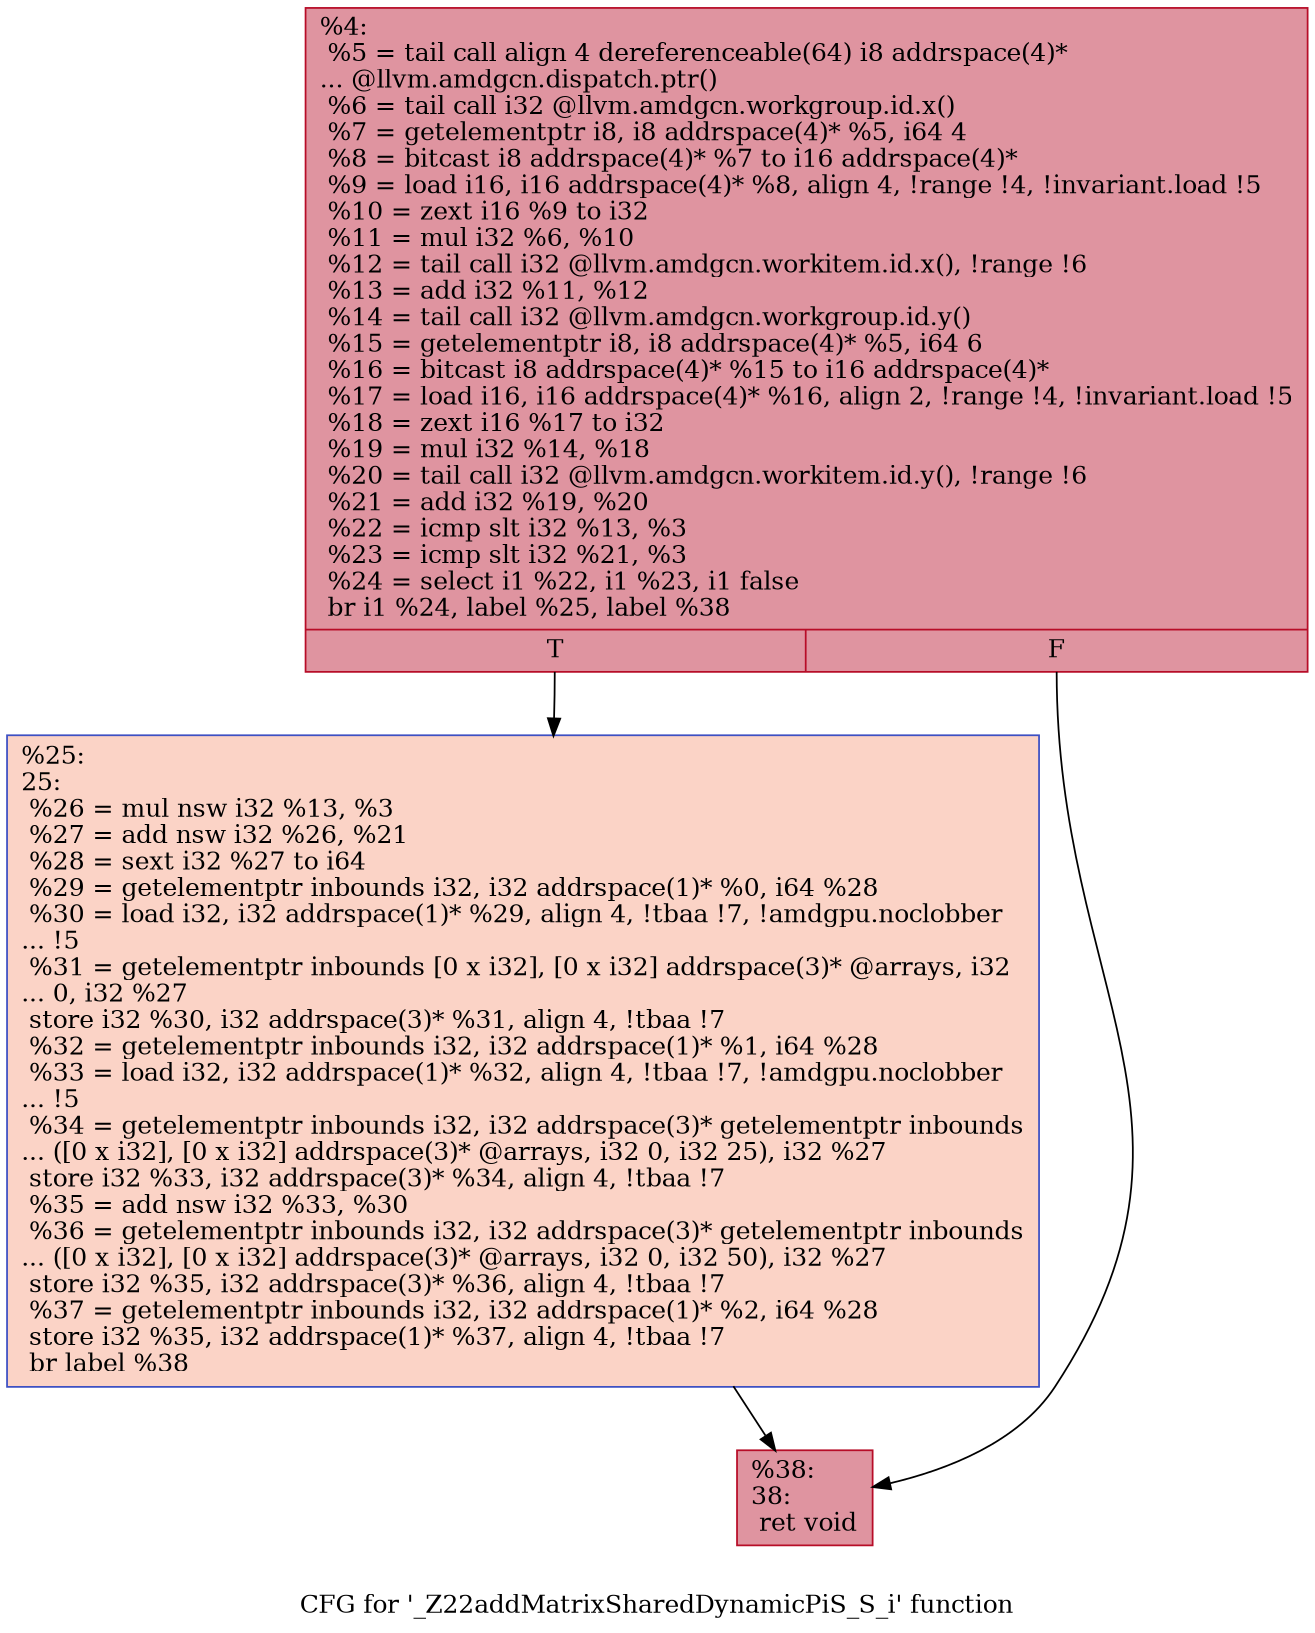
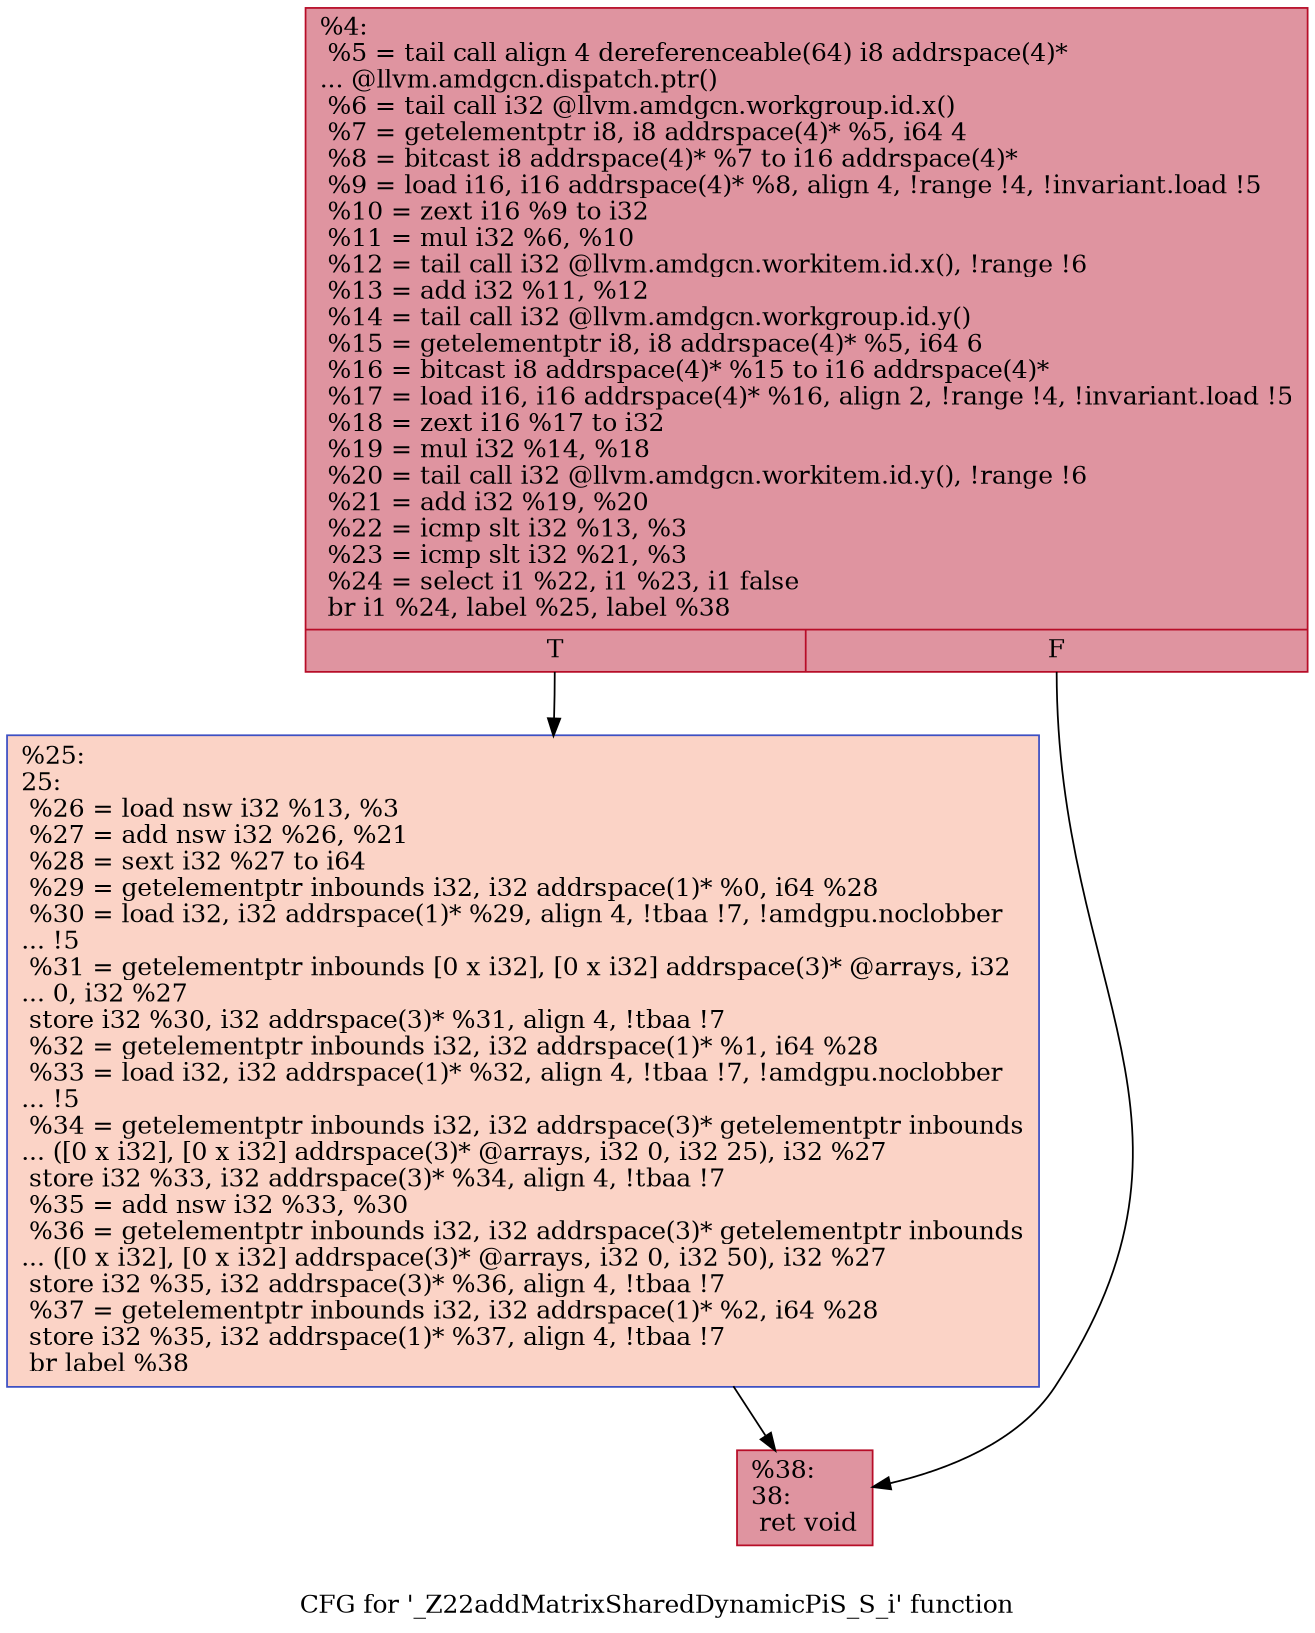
  digraph {
    label="CFG for '_Z22addMatrixSharedDynamicPiS_S_i' function"
    node [color="#b70d28ff" fillcolor="#b70d2870" shape=record style=filled]
    n1 [label="{%4:\l  %5 = tail call align 4 dereferenceable(64) i8 addrspace(4)*\l... @llvm.amdgcn.dispatch.ptr()\l  %6 = tail call i32 @llvm.amdgcn.workgroup.id.x()\l  %7 = getelementptr i8, i8 addrspace(4)* %5, i64 4\l  %8 = bitcast i8 addrspace(4)* %7 to i16 addrspace(4)*\l  %9 = load i16, i16 addrspace(4)* %8, align 4, !range !4, !invariant.load !5\l  %10 = zext i16 %9 to i32\l  %11 = mul i32 %6, %10\l  %12 = tail call i32 @llvm.amdgcn.workitem.id.x(), !range !6\l  %13 = add i32 %11, %12\l  %14 = tail call i32 @llvm.amdgcn.workgroup.id.y()\l  %15 = getelementptr i8, i8 addrspace(4)* %5, i64 6\l  %16 = bitcast i8 addrspace(4)* %15 to i16 addrspace(4)*\l  %17 = load i16, i16 addrspace(4)* %16, align 2, !range !4, !invariant.load !5\l  %18 = zext i16 %17 to i32\l  %19 = mul i32 %14, %18\l  %20 = tail call i32 @llvm.amdgcn.workitem.id.y(), !range !6\l  %21 = add i32 %19, %20\l  %22 = icmp slt i32 %13, %3\l  %23 = icmp slt i32 %21, %3\l  %24 = select i1 %22, i1 %23, i1 false\l  br i1 %24, label %25, label %38\l|{<s0>T|<s1>F}}"]
-   n2 [color="#3d50c3ff" fillcolor="#f59c7d70" label="{%25:\l25:                                               \l  %26 = mul nsw i32 %13, %3\l  %27 = add nsw i32 %26, %21\l  %28 = sext i32 %27 to i64\l  %29 = getelementptr inbounds i32, i32 addrspace(1)* %0, i64 %28\l  %30 = load i32, i32 addrspace(1)* %29, align 4, !tbaa !7, !amdgpu.noclobber\l... !5\l  %31 = getelementptr inbounds [0 x i32], [0 x i32] addrspace(3)* @arrays, i32\l... 0, i32 %27\l  store i32 %30, i32 addrspace(3)* %31, align 4, !tbaa !7\l  %32 = getelementptr inbounds i32, i32 addrspace(1)* %1, i64 %28\l  %33 = load i32, i32 addrspace(1)* %32, align 4, !tbaa !7, !amdgpu.noclobber\l... !5\l  %34 = getelementptr inbounds i32, i32 addrspace(3)* getelementptr inbounds\l... ([0 x i32], [0 x i32] addrspace(3)* @arrays, i32 0, i32 25), i32 %27\l  store i32 %33, i32 addrspace(3)* %34, align 4, !tbaa !7\l  %35 = add nsw i32 %33, %30\l  %36 = getelementptr inbounds i32, i32 addrspace(3)* getelementptr inbounds\l... ([0 x i32], [0 x i32] addrspace(3)* @arrays, i32 0, i32 50), i32 %27\l  store i32 %35, i32 addrspace(3)* %36, align 4, !tbaa !7\l  %37 = getelementptr inbounds i32, i32 addrspace(1)* %2, i64 %28\l  store i32 %35, i32 addrspace(1)* %37, align 4, !tbaa !7\l  br label %38\l}"]
+   n2 [color="#3d50c3ff" fillcolor="#f59c7d70" label="{%25:\l25:                                               \l  %26 = load nsw i32 %13, %3\l  %27 = add nsw i32 %26, %21\l  %28 = sext i32 %27 to i64\l  %29 = getelementptr inbounds i32, i32 addrspace(1)* %0, i64 %28\l  %30 = load i32, i32 addrspace(1)* %29, align 4, !tbaa !7, !amdgpu.noclobber\l... !5\l  %31 = getelementptr inbounds [0 x i32], [0 x i32] addrspace(3)* @arrays, i32\l... 0, i32 %27\l  store i32 %30, i32 addrspace(3)* %31, align 4, !tbaa !7\l  %32 = getelementptr inbounds i32, i32 addrspace(1)* %1, i64 %28\l  %33 = load i32, i32 addrspace(1)* %32, align 4, !tbaa !7, !amdgpu.noclobber\l... !5\l  %34 = getelementptr inbounds i32, i32 addrspace(3)* getelementptr inbounds\l... ([0 x i32], [0 x i32] addrspace(3)* @arrays, i32 0, i32 25), i32 %27\l  store i32 %33, i32 addrspace(3)* %34, align 4, !tbaa !7\l  %35 = add nsw i32 %33, %30\l  %36 = getelementptr inbounds i32, i32 addrspace(3)* getelementptr inbounds\l... ([0 x i32], [0 x i32] addrspace(3)* @arrays, i32 0, i32 50), i32 %27\l  store i32 %35, i32 addrspace(3)* %36, align 4, !tbaa !7\l  %37 = getelementptr inbounds i32, i32 addrspace(1)* %2, i64 %28\l  store i32 %35, i32 addrspace(1)* %37, align 4, !tbaa !7\l  br label %38\l}"]
    n3 [label="{%38:\l38:                                               \l  ret void\l}"]
    n1 -> n2 [tailport=s0]
    n1 -> n3 [tailport=s1]
    n2 -> n3
  }
